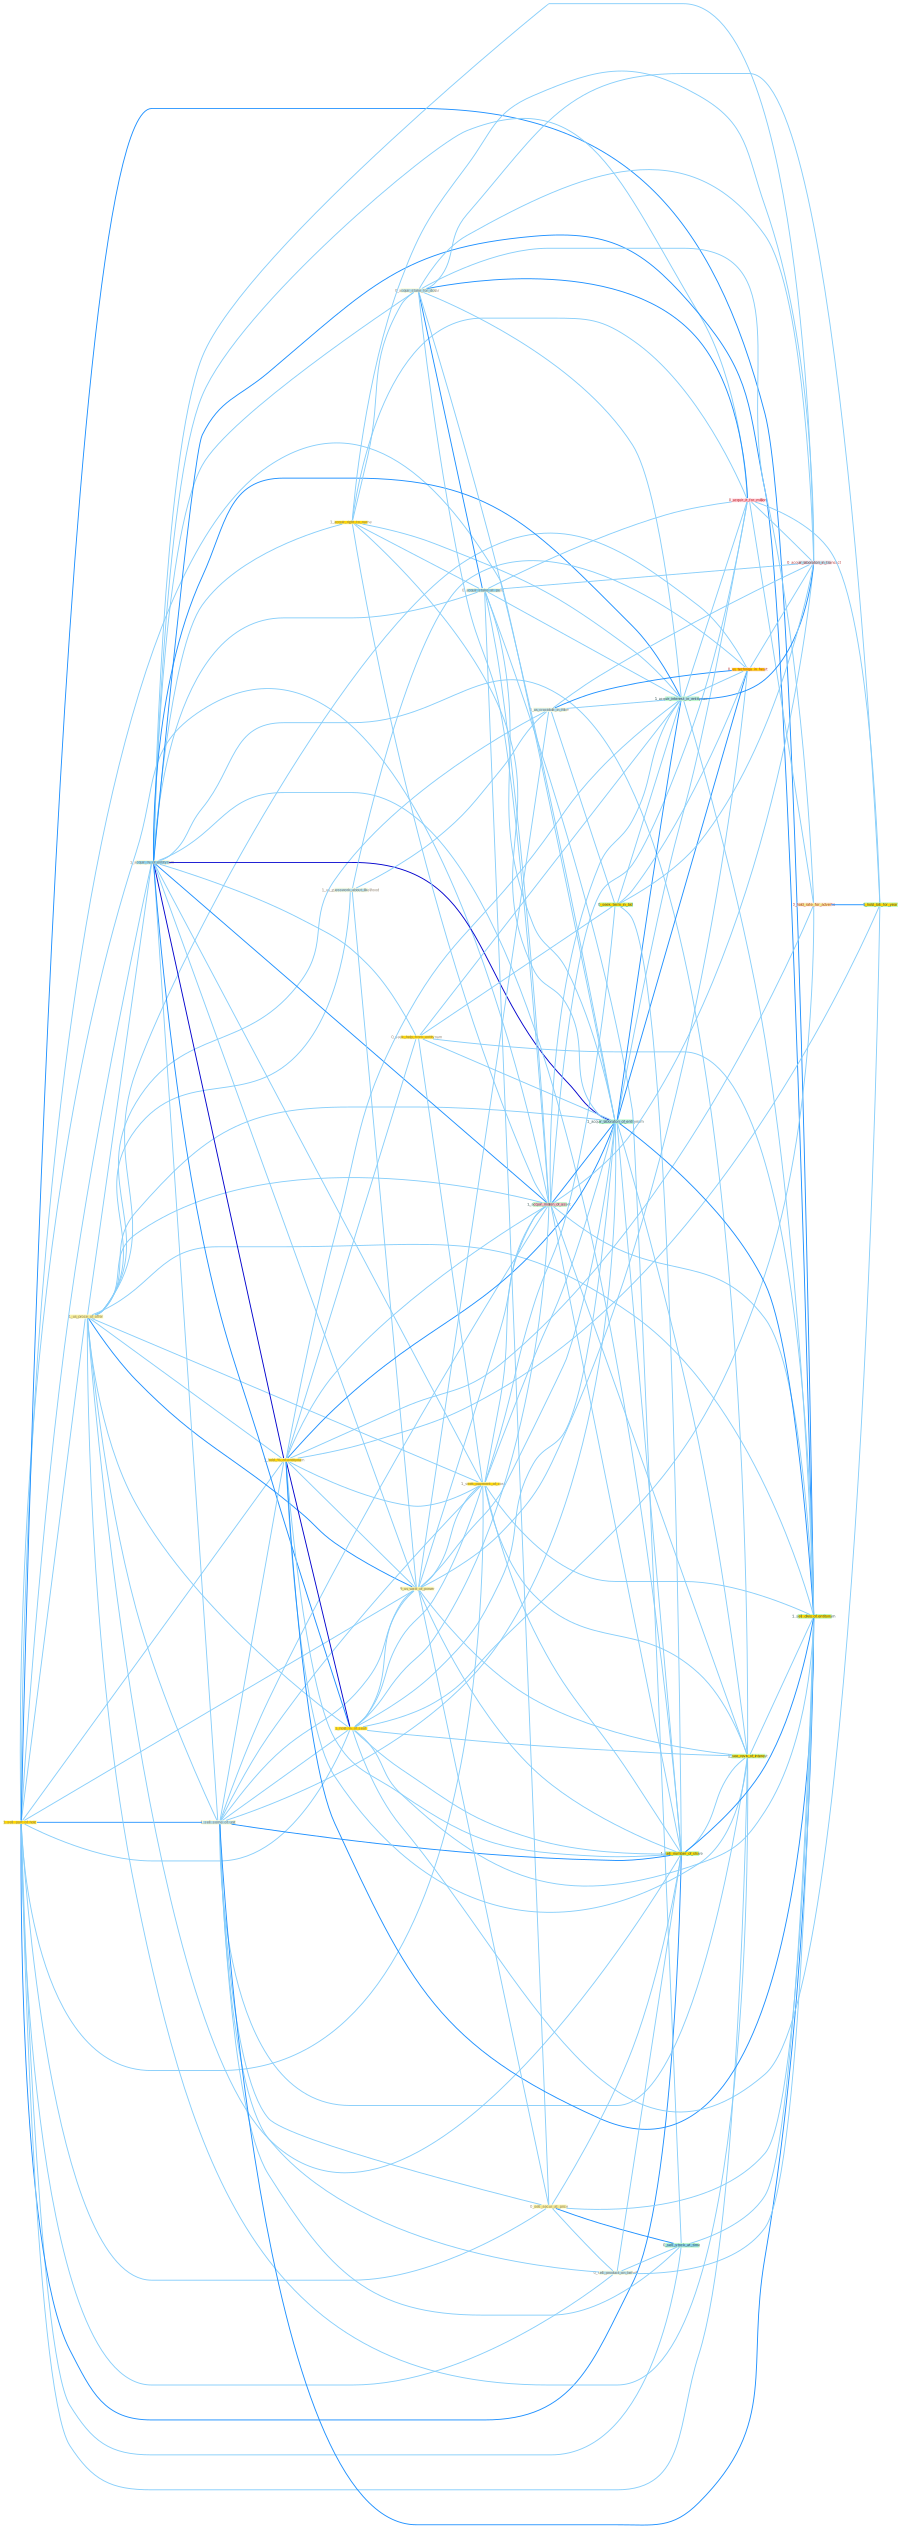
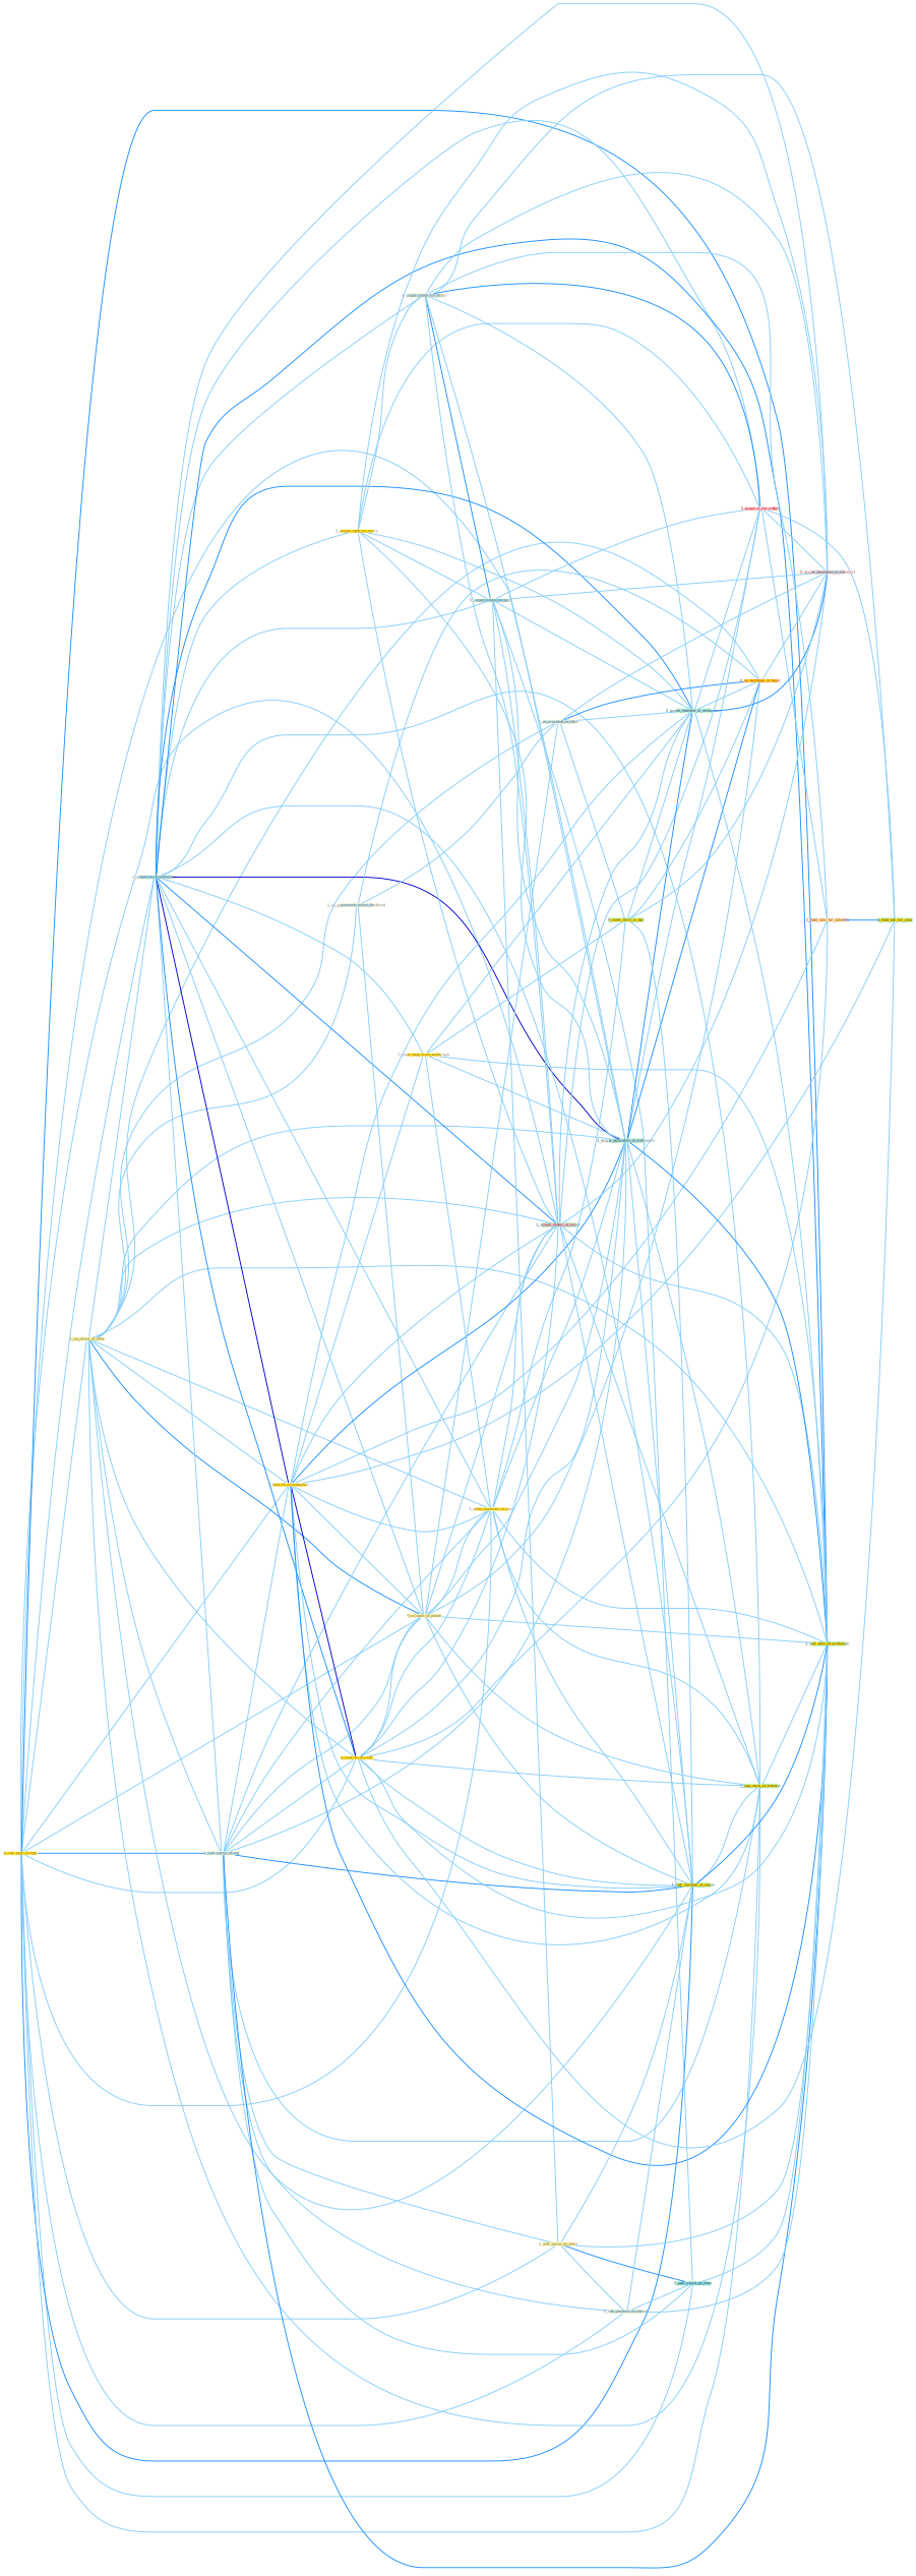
  graph {
    fontname="IBM Plex Sans"
    rankdir=LR
    node [color="#ffffe0" fillcolor=gold fixedsize=true fontcolor="#8b7d6b" fontname="IBM Plex Sans" fontsize=4 shape=polygon style=filled]
    edge [color="#87cefa" fontname="IBM Plex Sans" w=1]
    "1_sell_part_of_hold " [height=.06 width=.5]
    "1_us_proce_of_offer " [fillcolor=khaki height=.06 width=.5]
    "1_acquir_%_of_entitynam " [fillcolor=skyblue height=.06 width=.5]
    "1_acquir_right_to_name " [height=.06 width=.5]
    "0_acquir_stake_for_dollar " [fillcolor=lightblue height=.06 width=.5]
    "0_acquir_stake_at_penc " [fillcolor=skyblue height=.06 width=.5]
    "1_sell_some_of_unit " [fillcolor=lightblue height=.06 width=.5]
    "1_us_guesswork_about_likelihood " [fillcolor=lightblue height=.06 width=.5]
    "1_hold_%_of_entitynam " [height=.06 width=.5]
    "0_sell_secur_at_price " [fillcolor=khaki height=.06 width=.5]
    "0_seek_help_from_entitynam " [height=.06 width=.5]
    "1_hold_%_of_seat " [height=.06 width=.5]
    n13 [fillcolor=khaki height=.06 label="9_us_watt_of_power" width=.5]
    "0_us_crocidolit_in_filter " [fillcolor=lightblue height=.06 width=.5]
    "0_sell_product_on_behalf " [fillcolor=lightblue height=.06 width=.5]
    "1_seek_payment_of_cost " [height=.06 width=.5]
    "0_us_techniqu_in_heart " [color="#fff0f5" fontcolor="#b22222" height=.06 width=.5]
    "0_acquir_it_for_million " [color="#fff0f5" fillcolor=lightpink fontcolor="#b22222" height=.06 width=.5]
    "0_hold_rate_for_advertis " [color="#fff0f5" fillcolor=khaki fontcolor="#b22222" height=.06 width=.5]
    "0_acquir_laboratori_in_transact " [color="#fff0f5" fillcolor=lightblue fontcolor="#b22222" height=.06 width=.5]
    "1_acquir_million_of_asset " [color="#BDFCC9" fillcolor=lightpink fontcolor="#2f4f4f" height=.06 width=.5]
    "1_acquir_laboratori_of_entitynam " [color="#BDFCC9" fillcolor=lightblue fontcolor="#2f4f4f" height=.06 width=.5]
    "0_sell_stock_at_time " [color="#BDFCC9" fillcolor=skyblue fontcolor="#2f4f4f" height=.06 width=.5]
    "1_sell_number_of_share " [color="#BDFCC9" fontcolor="#2f4f4f" height=.06 width=.5]
    "1_see_reviv_of_interest " [color="#BDFCC9" fontcolor="#2f4f4f" height=.06 width=.5]
    "1_sell_divis_of_entitynam " [color="#BDFCC9" fontcolor="#2f4f4f" height=.06 width=.5]
    "1_acquir_interest_in_entitynam " [color="#BDFCC9" fillcolor=lightblue fontcolor="#2f4f4f" height=.06 width=.5]
    "1_hold_bill_for_year " [color="#BDFCC9" fontcolor="#2f4f4f" height=.06 width=.5]
    "0_seek_term_in_bid " [color="#BDFCC9" fontcolor="#2f4f4f" height=.06 width=.5]
    subgraph sub_1 {
      "1_sell_part_of_hold "
      "1_us_proce_of_offer "
      "1_acquir_%_of_entitynam "
      "1_acquir_right_to_name "
      "0_acquir_stake_for_dollar "
      "0_acquir_stake_at_penc "
      "1_sell_some_of_unit "
      "1_us_guesswork_about_likelihood "
      "1_hold_%_of_entitynam "
      "0_sell_secur_at_price "
      "0_seek_help_from_entitynam "
      "1_hold_%_of_seat "
      n13
      "0_us_crocidolit_in_filter "
      "0_sell_product_on_behalf "
      "1_seek_payment_of_cost "
    }
    subgraph sub_2 {
      "0_us_techniqu_in_heart "
      "0_acquir_it_for_million "
      "0_hold_rate_for_advertis "
      "0_acquir_laboratori_in_transact "
    }
    "1_sell_part_of_hold " -- "1_us_proce_of_offer "
    "1_sell_part_of_hold " -- "1_acquir_%_of_entitynam "
    "1_sell_part_of_hold " -- "1_sell_some_of_unit " [color="#1e90ff" w=2]
    "1_sell_part_of_hold " -- "1_hold_%_of_entitynam "
    "1_sell_part_of_hold " -- "0_sell_secur_at_price "
    "1_sell_part_of_hold " -- "1_hold_%_of_seat "
    "1_sell_part_of_hold " -- n13
    "1_sell_part_of_hold " -- "0_sell_product_on_behalf "
    "1_sell_part_of_hold " -- "1_seek_payment_of_cost "
    "1_sell_part_of_hold " -- "1_acquir_million_of_asset "
    "1_sell_part_of_hold " -- "1_acquir_laboratori_of_entitynam "
    "1_sell_part_of_hold " -- "0_sell_stock_at_time "
    "1_sell_part_of_hold " -- "1_sell_number_of_share " [color="#1e90ff" w=2]
    "1_sell_part_of_hold " -- "1_see_reviv_of_interest "
    "1_sell_part_of_hold " -- "1_sell_divis_of_entitynam " [color="#1e90ff" w=2]
    "1_us_proce_of_offer " -- "1_acquir_%_of_entitynam "
    "1_us_proce_of_offer " -- "1_sell_some_of_unit "
    "1_us_proce_of_offer " -- "1_us_guesswork_about_likelihood "
    "1_us_proce_of_offer " -- "1_hold_%_of_entitynam "
    "1_us_proce_of_offer " -- "1_hold_%_of_seat "
    "1_us_proce_of_offer " -- n13 [color="#1e90ff" w=2]
    "1_us_proce_of_offer " -- "0_us_crocidolit_in_filter "
    "1_us_proce_of_offer " -- "1_seek_payment_of_cost "
    "1_us_proce_of_offer " -- "0_us_techniqu_in_heart "
    "1_us_proce_of_offer " -- "1_acquir_million_of_asset "
    "1_us_proce_of_offer " -- "1_acquir_laboratori_of_entitynam "
    "1_us_proce_of_offer " -- "1_sell_number_of_share "
    "1_us_proce_of_offer " -- "1_see_reviv_of_interest "
    "1_us_proce_of_offer " -- "1_sell_divis_of_entitynam "
    "1_acquir_%_of_entitynam " -- "1_acquir_right_to_name "
    "1_acquir_%_of_entitynam " -- "0_acquir_stake_for_dollar "
    "1_acquir_%_of_entitynam " -- "0_acquir_stake_at_penc "
    "1_acquir_%_of_entitynam " -- "1_sell_some_of_unit "
    "1_acquir_%_of_entitynam " -- "1_hold_%_of_entitynam " [color="#0000cd" w=3]
    "1_acquir_%_of_entitynam " -- "0_seek_help_from_entitynam "
    "1_acquir_%_of_entitynam " -- "1_hold_%_of_seat " [color="#1e90ff" w=2]
    "1_acquir_%_of_entitynam " -- n13
    "1_acquir_%_of_entitynam " -- "1_seek_payment_of_cost "
    "1_acquir_%_of_entitynam " -- "0_acquir_it_for_million "
    "1_acquir_%_of_entitynam " -- "0_acquir_laboratori_in_transact "
    "1_acquir_%_of_entitynam " -- "1_acquir_million_of_asset " [color="#1e90ff" w=2]
    "1_acquir_%_of_entitynam " -- "1_acquir_laboratori_of_entitynam " [color="#0000cd" w=3]
    "1_acquir_%_of_entitynam " -- "1_sell_number_of_share "
    "1_acquir_%_of_entitynam " -- "1_see_reviv_of_interest "
    "1_acquir_%_of_entitynam " -- "1_sell_divis_of_entitynam " [color="#1e90ff" w=2]
    "1_acquir_%_of_entitynam " -- "1_acquir_interest_in_entitynam " [color="#1e90ff" w=2]
    "1_acquir_right_to_name " -- "0_acquir_stake_for_dollar "
    "1_acquir_right_to_name " -- "0_acquir_stake_at_penc "
    "1_acquir_right_to_name " -- "0_acquir_it_for_million "
    "1_acquir_right_to_name " -- "0_acquir_laboratori_in_transact "
    "1_acquir_right_to_name " -- "1_acquir_million_of_asset "
    "1_acquir_right_to_name " -- "1_acquir_laboratori_of_entitynam "
    "1_acquir_right_to_name " -- "1_acquir_interest_in_entitynam "
    "0_acquir_stake_for_dollar " -- "0_acquir_stake_at_penc " [color="#1e90ff" w=2]
    "0_acquir_stake_for_dollar " -- "0_acquir_it_for_million " [color="#1e90ff" w=2]
    "0_acquir_stake_for_dollar " -- "0_hold_rate_for_advertis "
    "0_acquir_stake_for_dollar " -- "0_acquir_laboratori_in_transact "
    "0_acquir_stake_for_dollar " -- "1_acquir_million_of_asset "
    "0_acquir_stake_for_dollar " -- "1_acquir_laboratori_of_entitynam "
    "0_acquir_stake_for_dollar " -- "1_acquir_interest_in_entitynam "
    "0_acquir_stake_for_dollar " -- "1_hold_bill_for_year "
    "0_acquir_stake_at_penc " -- "0_sell_secur_at_price "
    "0_acquir_stake_at_penc " -- "0_acquir_it_for_million "
    "0_acquir_stake_at_penc " -- "0_acquir_laboratori_in_transact "
    "0_acquir_stake_at_penc " -- "1_acquir_million_of_asset "
    "0_acquir_stake_at_penc " -- "1_acquir_laboratori_of_entitynam "
    "0_acquir_stake_at_penc " -- "0_sell_stock_at_time "
    "0_acquir_stake_at_penc " -- "1_acquir_interest_in_entitynam "
    "1_sell_some_of_unit " -- "1_hold_%_of_entitynam "
    "1_sell_some_of_unit " -- "0_sell_secur_at_price "
    "1_sell_some_of_unit " -- "1_hold_%_of_seat "
    "1_sell_some_of_unit " -- n13
    "1_sell_some_of_unit " -- "0_sell_product_on_behalf "
    "1_sell_some_of_unit " -- "1_seek_payment_of_cost "
    "1_sell_some_of_unit " -- "1_acquir_million_of_asset "
    "1_sell_some_of_unit " -- "1_acquir_laboratori_of_entitynam "
    "1_sell_some_of_unit " -- "0_sell_stock_at_time "
    "1_sell_some_of_unit " -- "1_sell_number_of_share " [color="#1e90ff" w=2]
    "1_sell_some_of_unit " -- "1_see_reviv_of_interest "
    "1_sell_some_of_unit " -- "1_sell_divis_of_entitynam " [color="#1e90ff" w=2]
    "1_us_guesswork_about_likelihood " -- n13
    "1_us_guesswork_about_likelihood " -- "0_us_crocidolit_in_filter "
    "1_us_guesswork_about_likelihood " -- "0_us_techniqu_in_heart "
    "1_hold_%_of_entitynam " -- "0_seek_help_from_entitynam "
    "1_hold_%_of_entitynam " -- "1_hold_%_of_seat " [color="#0000cd" w=3]
    "1_hold_%_of_entitynam " -- n13
    "1_hold_%_of_entitynam " -- "1_seek_payment_of_cost "
    "1_hold_%_of_entitynam " -- "0_hold_rate_for_advertis "
    "1_hold_%_of_entitynam " -- "1_acquir_million_of_asset "
    "1_hold_%_of_entitynam " -- "1_acquir_laboratori_of_entitynam " [color="#1e90ff" w=2]
    "1_hold_%_of_entitynam " -- "1_sell_number_of_share "
    "1_hold_%_of_entitynam " -- "1_see_reviv_of_interest "
    "1_hold_%_of_entitynam " -- "1_sell_divis_of_entitynam " [color="#1e90ff" w=2]
    "1_hold_%_of_entitynam " -- "1_acquir_interest_in_entitynam "
    "1_hold_%_of_entitynam " -- "1_hold_bill_for_year "
    "0_sell_secur_at_price " -- "0_sell_product_on_behalf "
    "0_sell_secur_at_price " -- "0_sell_stock_at_time " [color="#1e90ff" w=2]
    "0_sell_secur_at_price " -- "1_sell_number_of_share "
    "0_sell_secur_at_price " -- "1_sell_divis_of_entitynam "
    "0_seek_help_from_entitynam " -- "1_seek_payment_of_cost "
    "0_seek_help_from_entitynam " -- "1_acquir_laboratori_of_entitynam "
    "0_seek_help_from_entitynam " -- "1_sell_divis_of_entitynam "
    "0_seek_help_from_entitynam " -- "1_acquir_interest_in_entitynam "
    "0_seek_help_from_entitynam " -- "0_seek_term_in_bid "
    "1_hold_%_of_seat " -- n13
    "1_hold_%_of_seat " -- "1_seek_payment_of_cost "
    "1_hold_%_of_seat " -- "0_hold_rate_for_advertis "
    "1_hold_%_of_seat " -- "1_acquir_million_of_asset "
    "1_hold_%_of_seat " -- "1_acquir_laboratori_of_entitynam "
    "1_hold_%_of_seat " -- "1_sell_number_of_share "
    "1_hold_%_of_seat " -- "1_see_reviv_of_interest "
    "1_hold_%_of_seat " -- "1_sell_divis_of_entitynam "
    "1_hold_%_of_seat " -- "1_hold_bill_for_year "
    n13 -- "0_us_crocidolit_in_filter "
    n13 -- "1_seek_payment_of_cost "
    n13 -- "0_us_techniqu_in_heart "
    n13 -- "1_acquir_million_of_asset "
    n13 -- "1_acquir_laboratori_of_entitynam "
    n13 -- "1_sell_number_of_share "
    n13 -- "1_see_reviv_of_interest "
-   n13 -- "0_sell_secur_at_price "
+   n13 -- "1_sell_divis_of_entitynam "
    "0_us_crocidolit_in_filter " -- "0_us_techniqu_in_heart " [color="#1e90ff" w=2]
    "0_us_crocidolit_in_filter " -- "0_acquir_laboratori_in_transact "
    "0_us_crocidolit_in_filter " -- "1_acquir_interest_in_entitynam "
    "0_us_crocidolit_in_filter " -- "0_seek_term_in_bid "
    "0_sell_product_on_behalf " -- "0_sell_stock_at_time "
    "0_sell_product_on_behalf " -- "1_sell_number_of_share "
    "0_sell_product_on_behalf " -- "1_sell_divis_of_entitynam "
    "1_seek_payment_of_cost " -- "1_acquir_million_of_asset "
    "1_seek_payment_of_cost " -- "1_acquir_laboratori_of_entitynam "
    "1_seek_payment_of_cost " -- "1_sell_number_of_share "
    "1_seek_payment_of_cost " -- "1_see_reviv_of_interest "
    "1_seek_payment_of_cost " -- "1_sell_divis_of_entitynam "
    "1_seek_payment_of_cost " -- "0_seek_term_in_bid "
    "0_us_techniqu_in_heart " -- "0_acquir_laboratori_in_transact "
    "0_acquir_it_for_million " -- "0_hold_rate_for_advertis "
    "0_acquir_it_for_million " -- "0_acquir_laboratori_in_transact "
    "0_acquir_it_for_million " -- "1_hold_bill_for_year "
    "0_hold_rate_for_advertis " -- "1_hold_bill_for_year " [color="#1e90ff" w=2]
    "1_acquir_million_of_asset " -- "0_acquir_it_for_million "
    "1_acquir_million_of_asset " -- "0_acquir_laboratori_in_transact "
-   "1_acquir_million_of_asset " -- "1_acquir_laboratori_of_entitynam " [color="#1e90ff" w=2]
    "1_acquir_million_of_asset " -- "1_sell_number_of_share "
    "1_acquir_million_of_asset " -- "1_see_reviv_of_interest "
    "1_acquir_million_of_asset " -- "1_sell_divis_of_entitynam "
    "1_acquir_million_of_asset " -- "1_acquir_interest_in_entitynam "
    "1_acquir_laboratori_of_entitynam " -- "0_us_techniqu_in_heart " [color="#1e90ff" w=2]
    "1_acquir_laboratori_of_entitynam " -- "0_acquir_it_for_million "
    "1_acquir_laboratori_of_entitynam " -- "1_sell_number_of_share "
    "1_acquir_laboratori_of_entitynam " -- "1_see_reviv_of_interest "
    "1_acquir_laboratori_of_entitynam " -- "1_sell_divis_of_entitynam " [color="#1e90ff" w=2]
    "1_acquir_laboratori_of_entitynam " -- "1_acquir_interest_in_entitynam " [color="#1e90ff" w=2]
    "0_sell_stock_at_time " -- "1_sell_divis_of_entitynam "
    "1_sell_number_of_share " -- "1_see_reviv_of_interest "
    "1_sell_number_of_share " -- "1_sell_divis_of_entitynam " [color="#1e90ff" w=2]
    "1_see_reviv_of_interest " -- "1_sell_divis_of_entitynam "
    "1_acquir_interest_in_entitynam " -- "0_us_techniqu_in_heart "
    "1_acquir_interest_in_entitynam " -- "0_acquir_it_for_million "
    "1_acquir_interest_in_entitynam " -- "0_acquir_laboratori_in_transact " [color="#1e90ff" w=2]
    "1_acquir_interest_in_entitynam " -- "1_sell_divis_of_entitynam "
    "0_seek_term_in_bid " -- "0_us_techniqu_in_heart "
    "0_seek_term_in_bid " -- "0_acquir_laboratori_in_transact "
    "0_seek_term_in_bid " -- "1_sell_number_of_share "
    "0_seek_term_in_bid " -- "1_acquir_interest_in_entitynam "
  }
